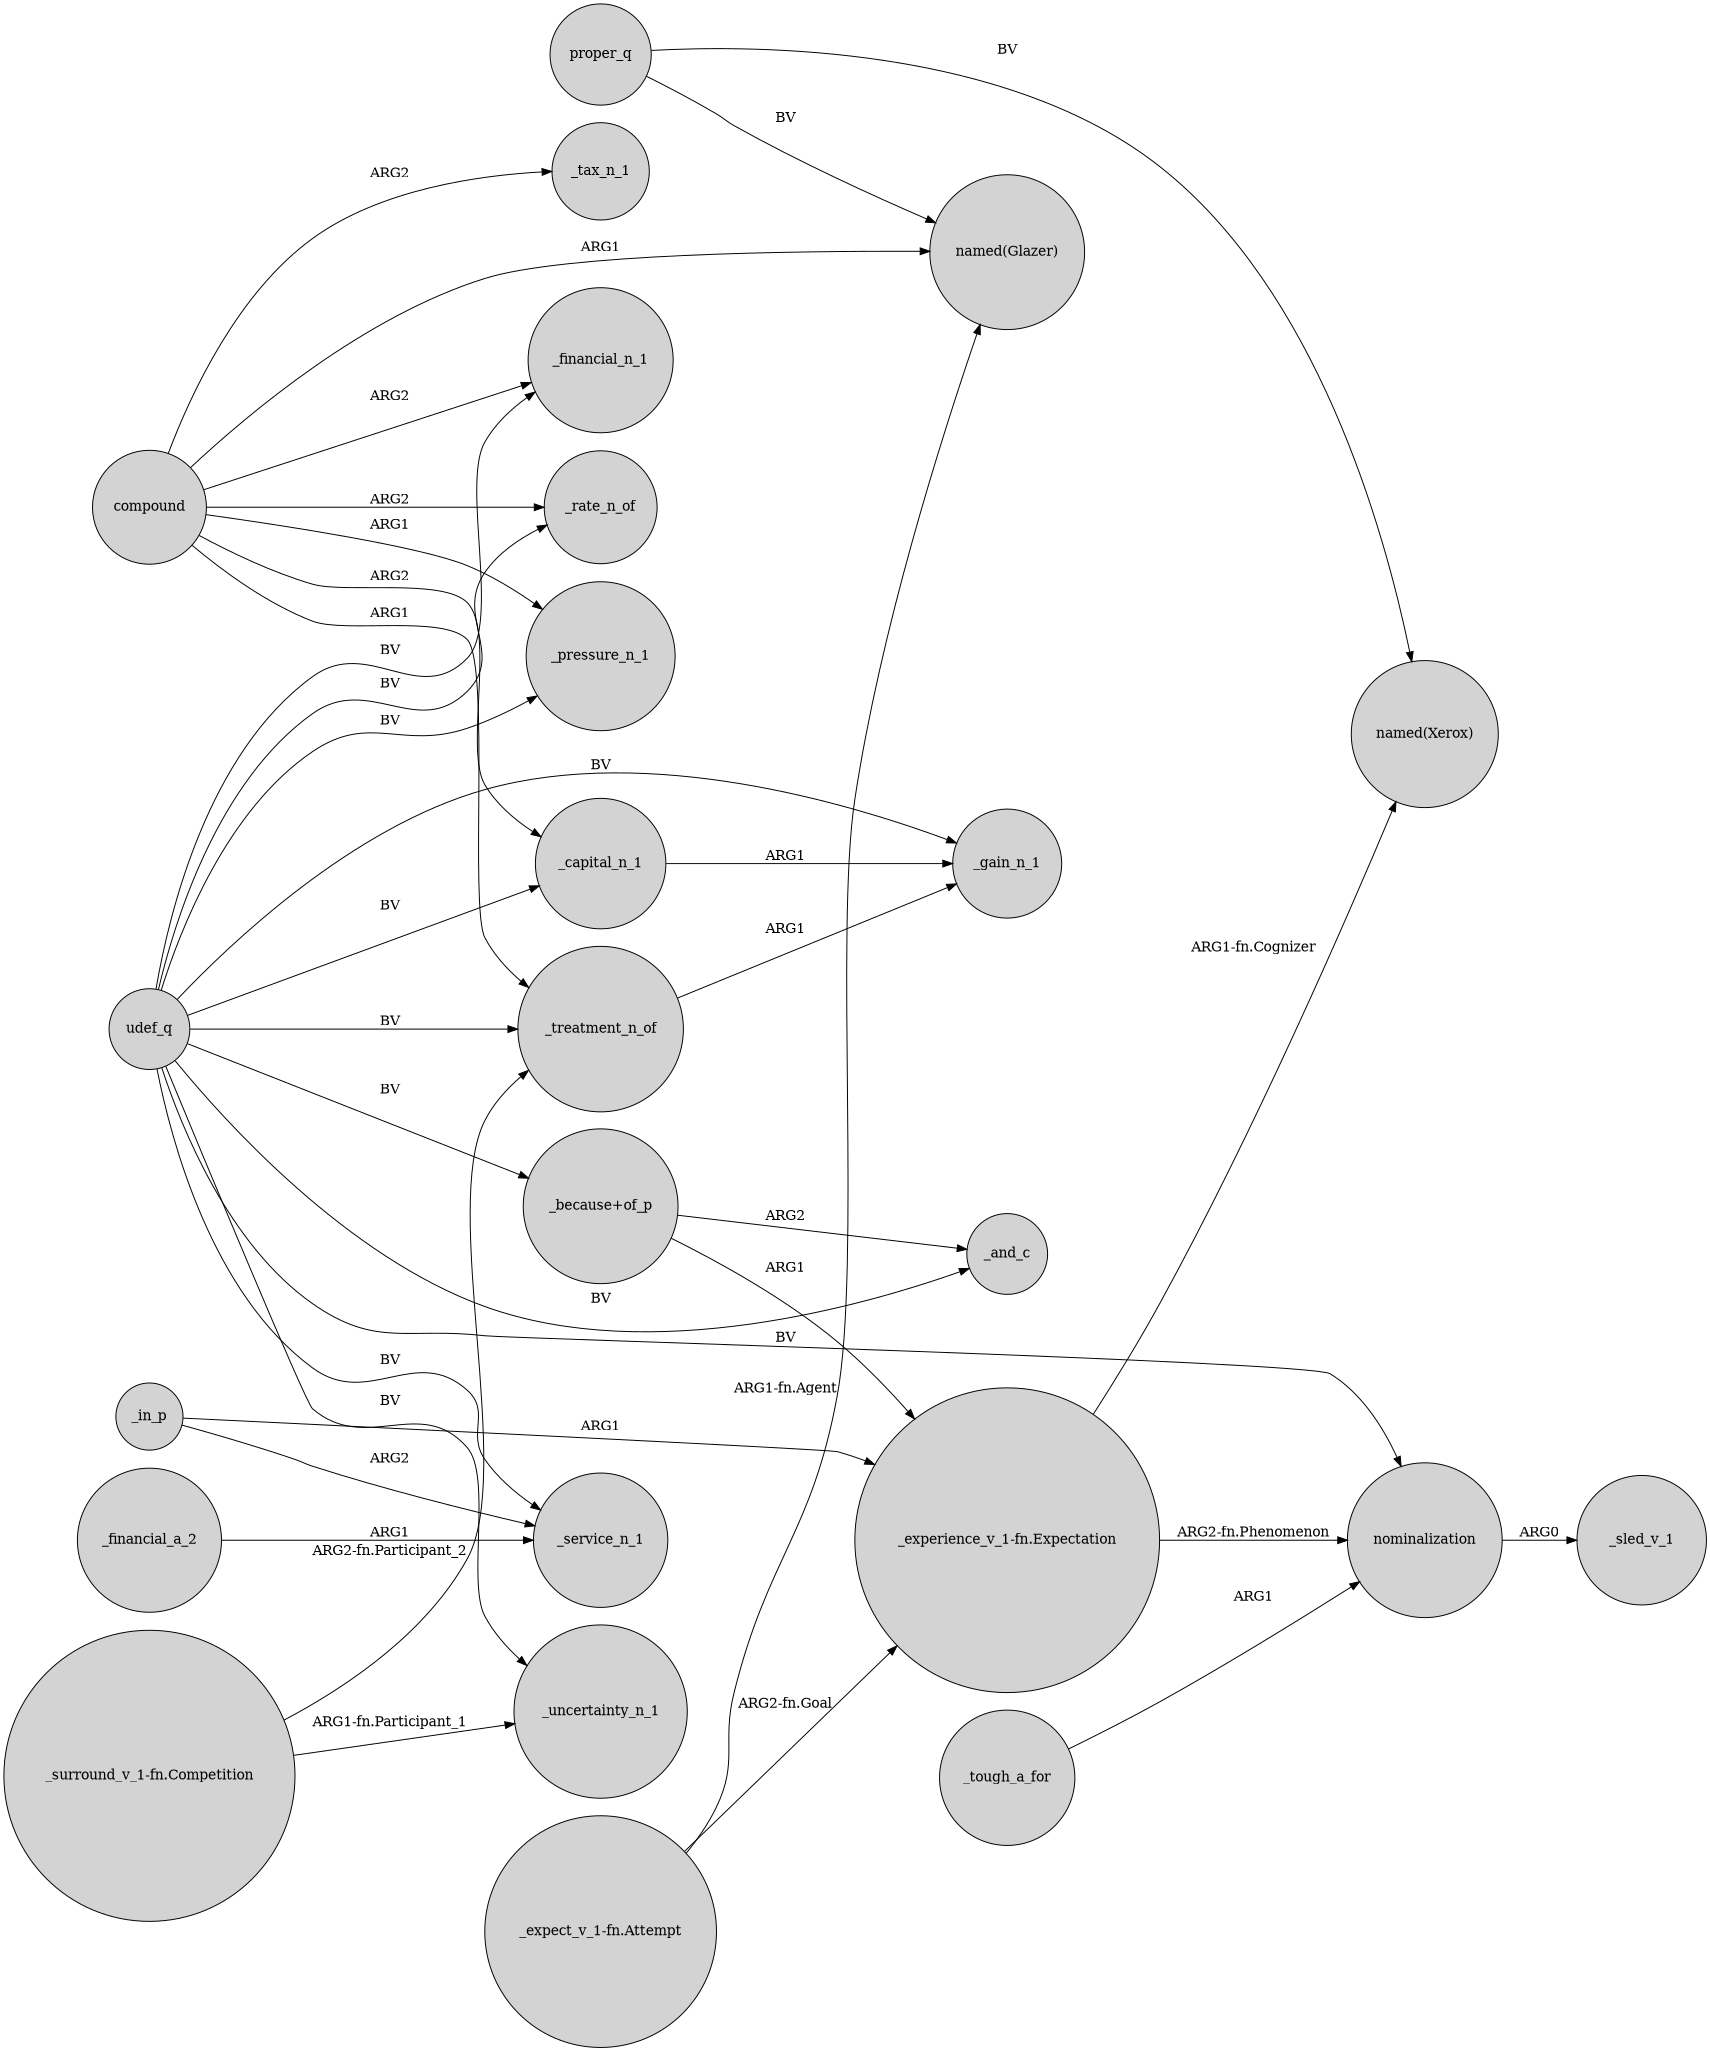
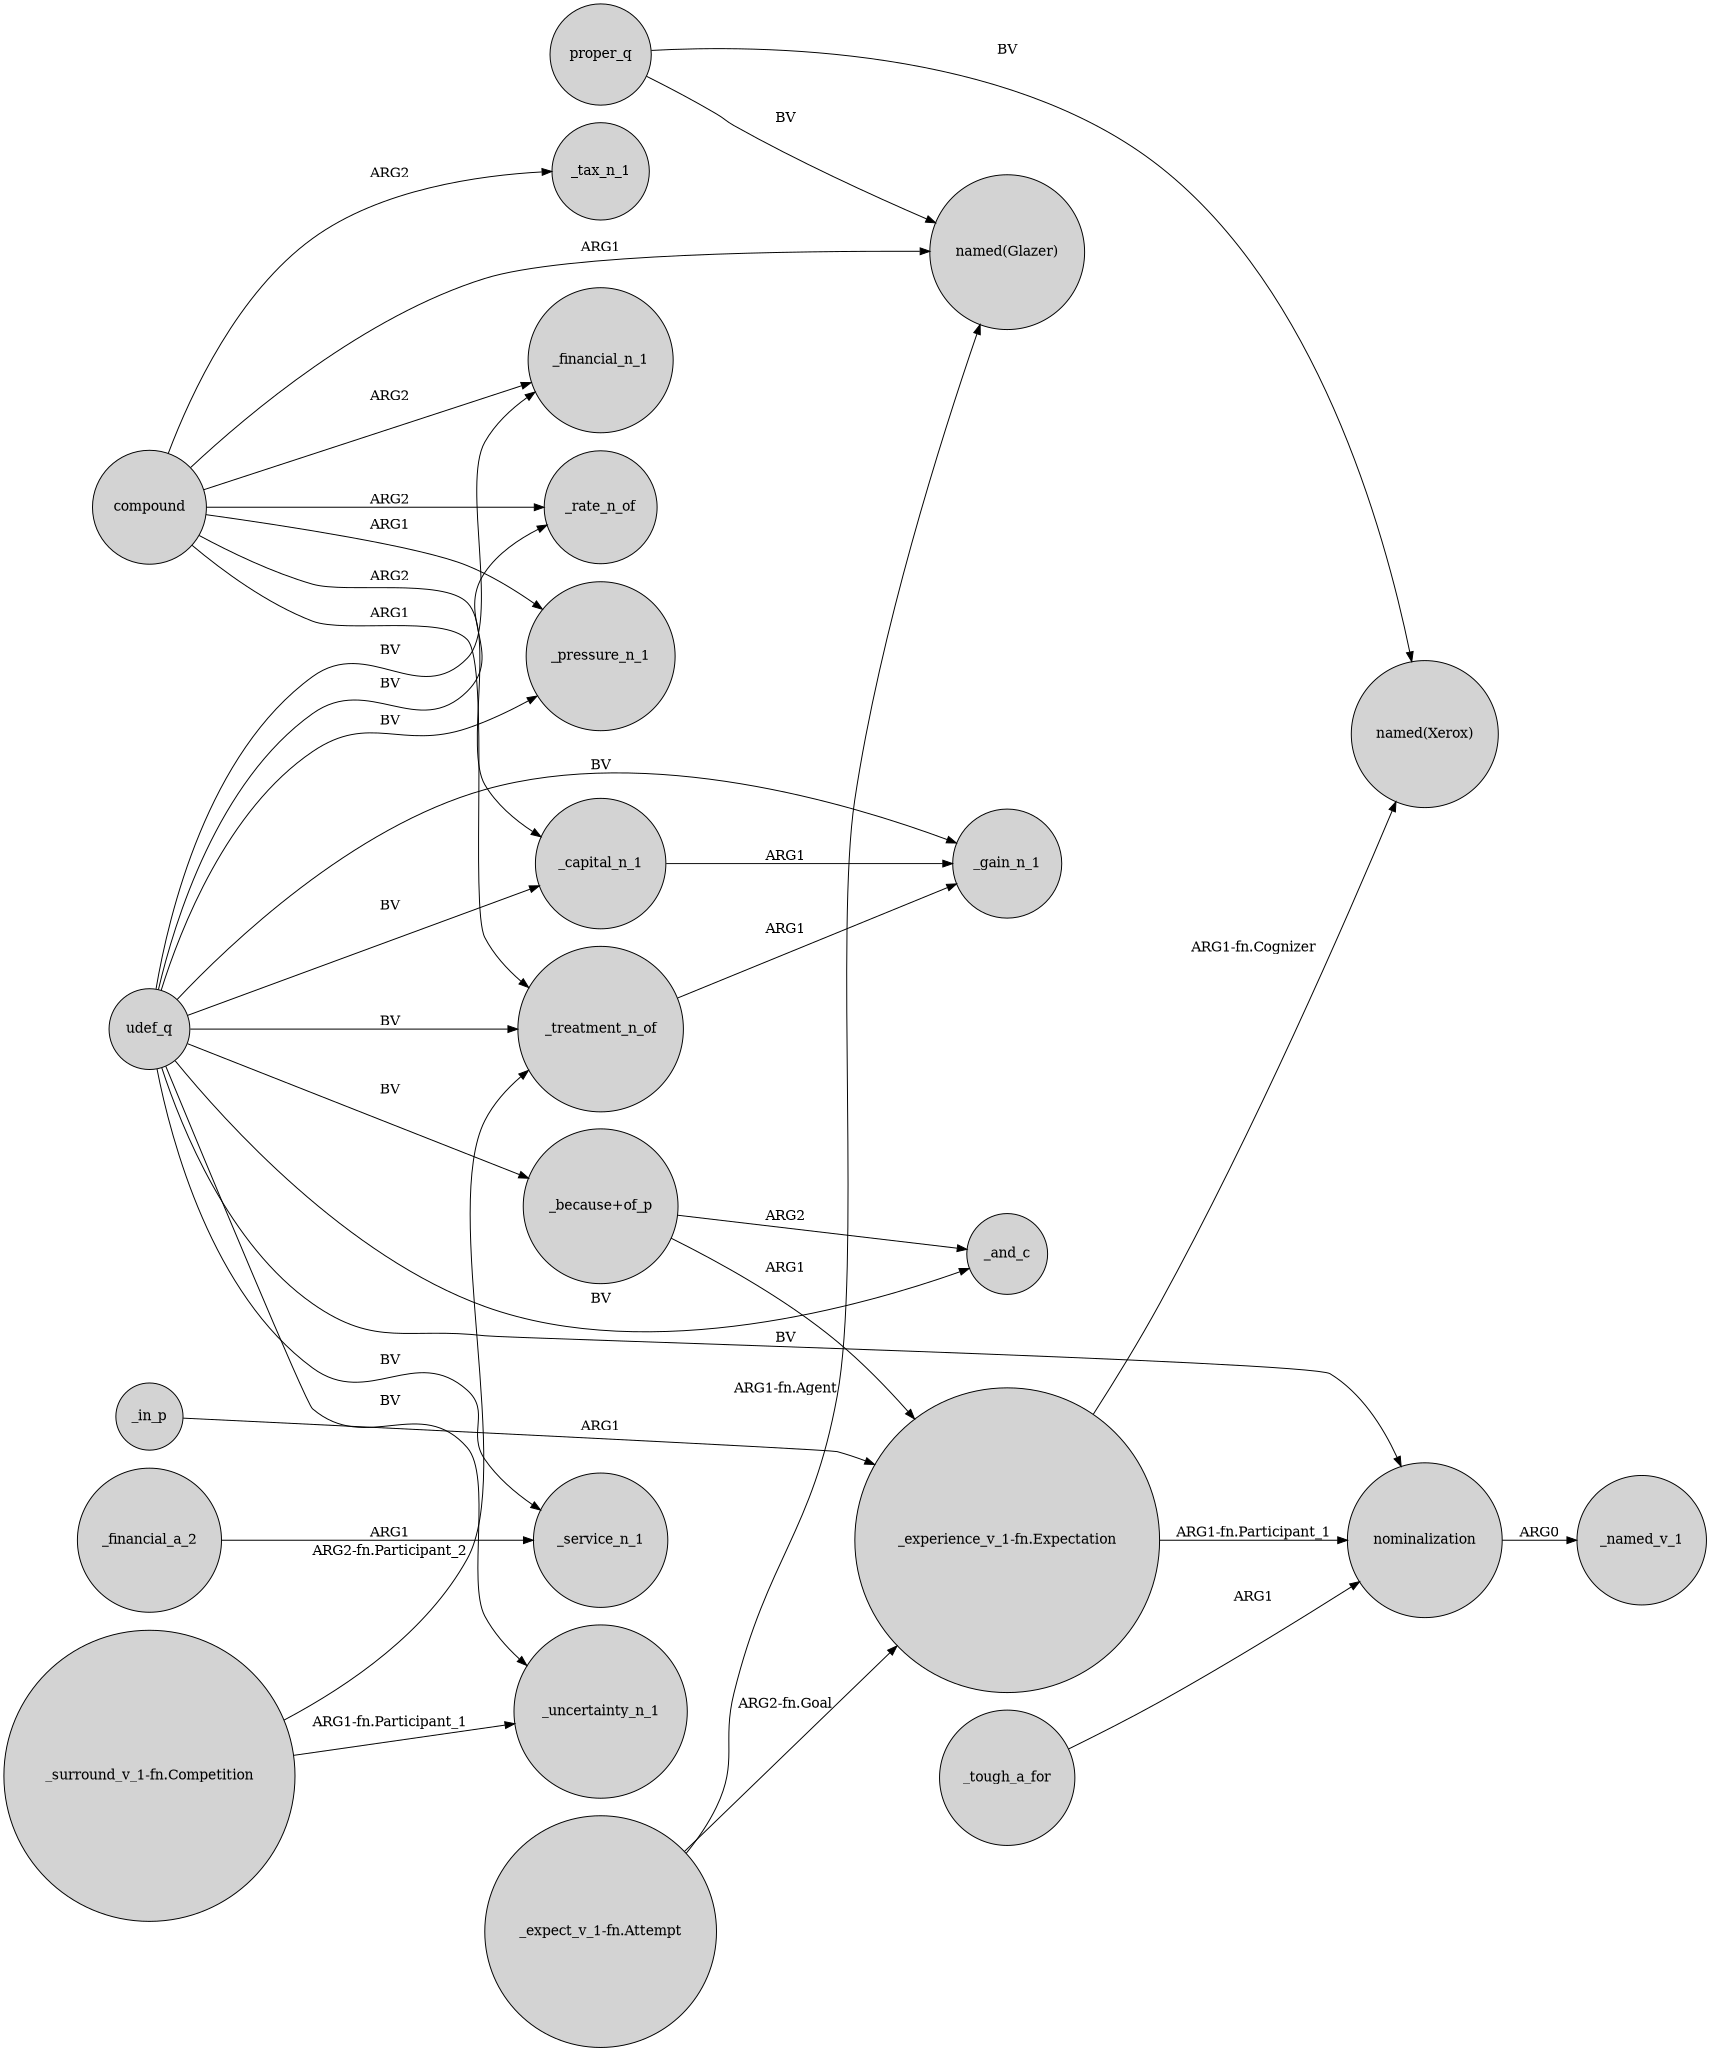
  digraph {
    rankdir=LR
    node [shape=circle style=filled]
    "_because+of_p"
    "_experience_v_1-fn.Expectation"
    _and_c
    "named(Xerox)"
    nominalization
-   _sled_v_1
+   _sled_v_1 [label=_named_v_1]
    _in_p
    _service_n_1
    udef_q
    n10 [label=_financial_n_1]
    _uncertainty_n_1
    _rate_n_of
    _pressure_n_1
    _treatment_n_of
    _capital_n_1
    _gain_n_1
    compound
    _tax_n_1
    "named(Glazer)"
    "_expect_v_1-fn.Attempt"
    n21 [label=_financial_a_2]
    proper_q
    "_surround_v_1-fn.Competition"
    _tough_a_for
    "_because+of_p" -> "_experience_v_1-fn.Expectation" [label=ARG1]
    "_because+of_p" -> _and_c [label=ARG2]
    "_experience_v_1-fn.Expectation" -> "named(Xerox)" [label="ARG1-fn.Cognizer"]
-   "_experience_v_1-fn.Expectation" -> nominalization [label="ARG2-fn.Phenomenon"]
+   "_experience_v_1-fn.Expectation" -> nominalization [label="ARG1-fn.Participant_1"]
    nominalization -> _sled_v_1 [label=ARG0]
    _in_p -> "_experience_v_1-fn.Expectation" [label=ARG1]
-   _in_p -> _service_n_1 [label=ARG2]
    udef_q -> "_because+of_p" [label=BV]
    udef_q -> _and_c [label=BV]
    udef_q -> nominalization [label=BV]
    udef_q -> _service_n_1 [label=BV]
    udef_q -> n10 [label=BV]
    udef_q -> _uncertainty_n_1 [label=BV]
    udef_q -> _rate_n_of [label=BV]
    udef_q -> _pressure_n_1 [label=BV]
    udef_q -> _treatment_n_of [label=BV]
    udef_q -> _capital_n_1 [label=BV]
    udef_q -> _gain_n_1 [label=BV]
    _treatment_n_of -> _gain_n_1 [label=ARG1]
    _capital_n_1 -> _gain_n_1 [label=ARG1]
    compound -> n10 [label=ARG2]
    compound -> _rate_n_of [label=ARG2]
    compound -> _pressure_n_1 [label=ARG1]
    compound -> _treatment_n_of [label=ARG1]
    compound -> _capital_n_1 [label=ARG2]
    compound -> _tax_n_1 [label=ARG2]
    compound -> "named(Glazer)" [label=ARG1]
    "_expect_v_1-fn.Attempt" -> "_experience_v_1-fn.Expectation" [label="ARG2-fn.Goal"]
    "_expect_v_1-fn.Attempt" -> "named(Glazer)" [label="ARG1-fn.Agent"]
    n21 -> _service_n_1 [label=ARG1]
    proper_q -> "named(Xerox)" [label=BV]
    proper_q -> "named(Glazer)" [label=BV]
    "_surround_v_1-fn.Competition" -> _uncertainty_n_1 [label="ARG1-fn.Participant_1"]
    "_surround_v_1-fn.Competition" -> _treatment_n_of [label="ARG2-fn.Participant_2"]
    _tough_a_for -> nominalization [label=ARG1]
  }
